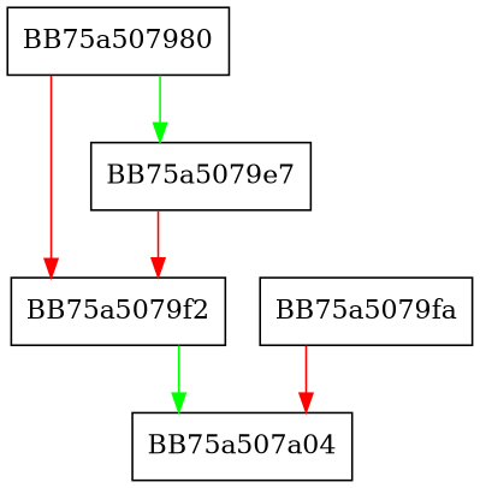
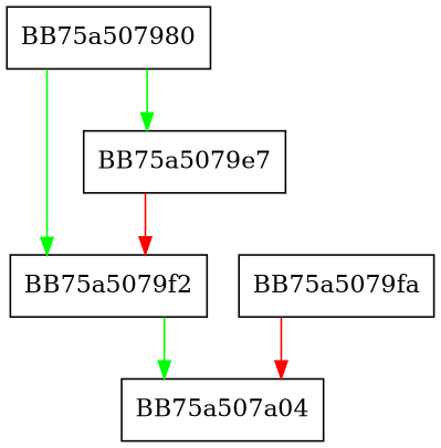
  digraph {
    splines=ortho
    node [shape=box]
    edge [color=green]
    BB75a507980
    BB75a5079f2
    BB75a5079e7
    BB75a507a04
    BB75a5079fa
-   BB75a507980 -> BB75a5079f2 [color=red]
+   BB75a507980 -> BB75a5079f2
    BB75a507980 -> BB75a5079e7
    BB75a5079f2 -> BB75a507a04
    BB75a5079e7 -> BB75a5079f2 [color=red]
    BB75a5079fa -> BB75a507a04 [color=red]
  }
